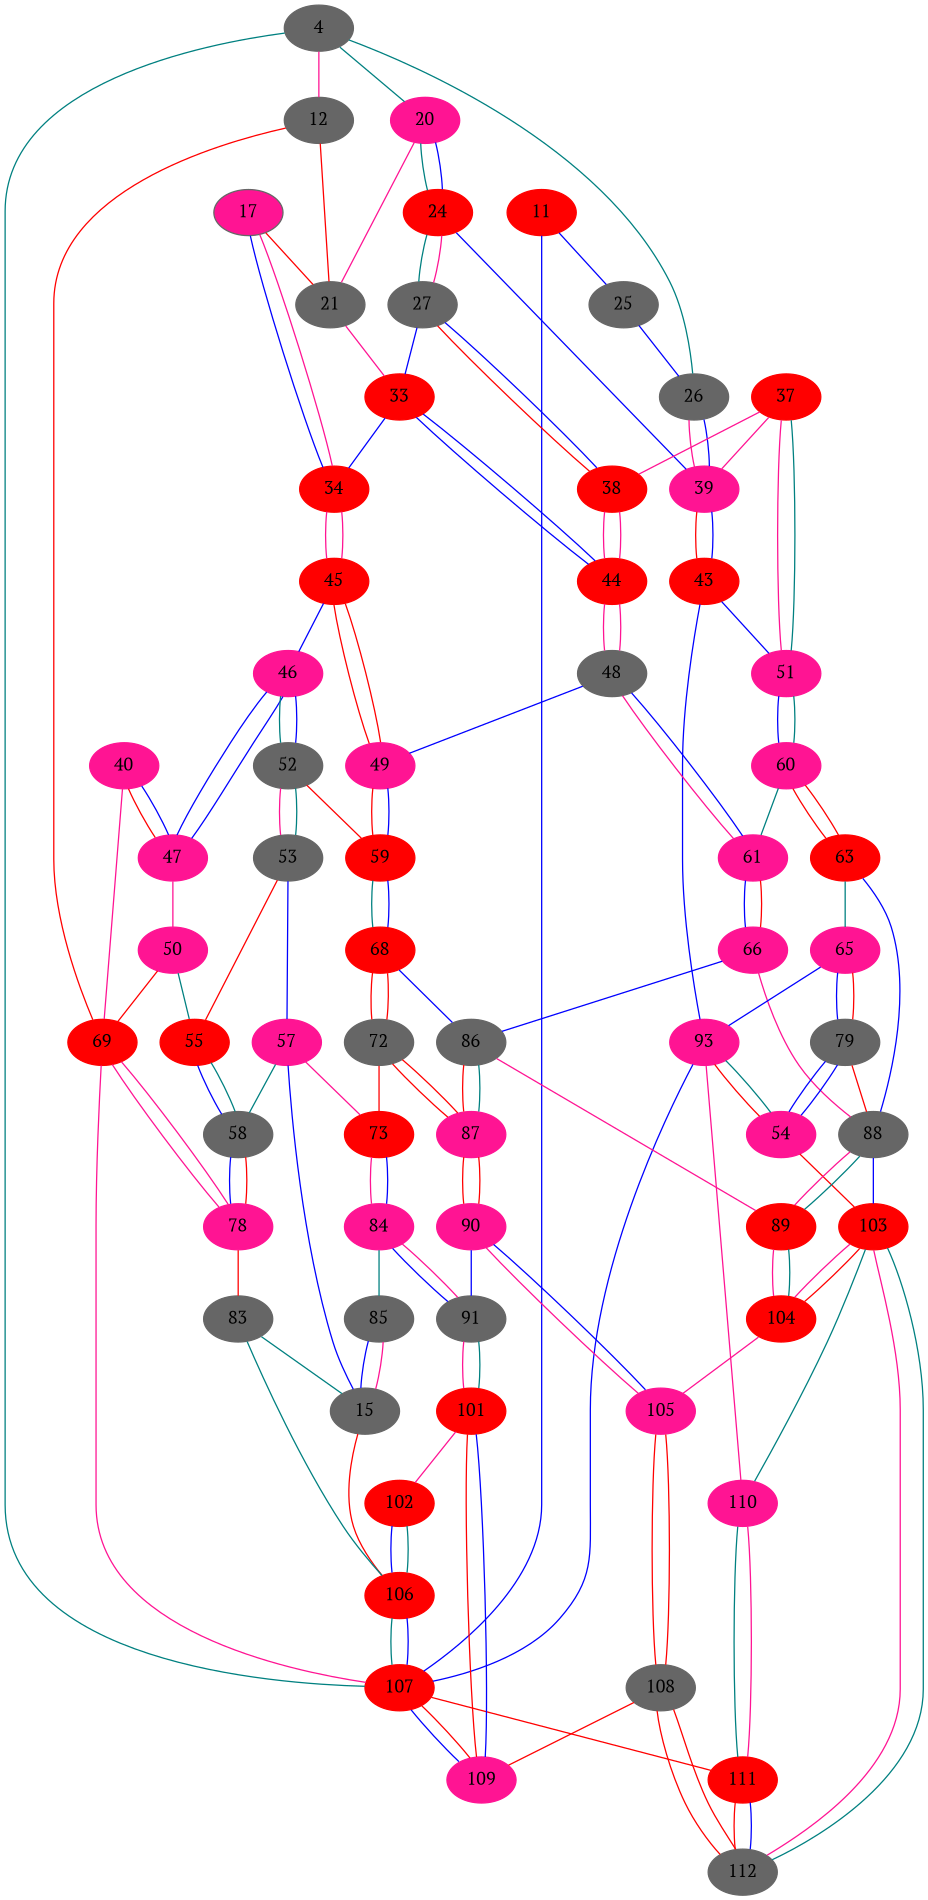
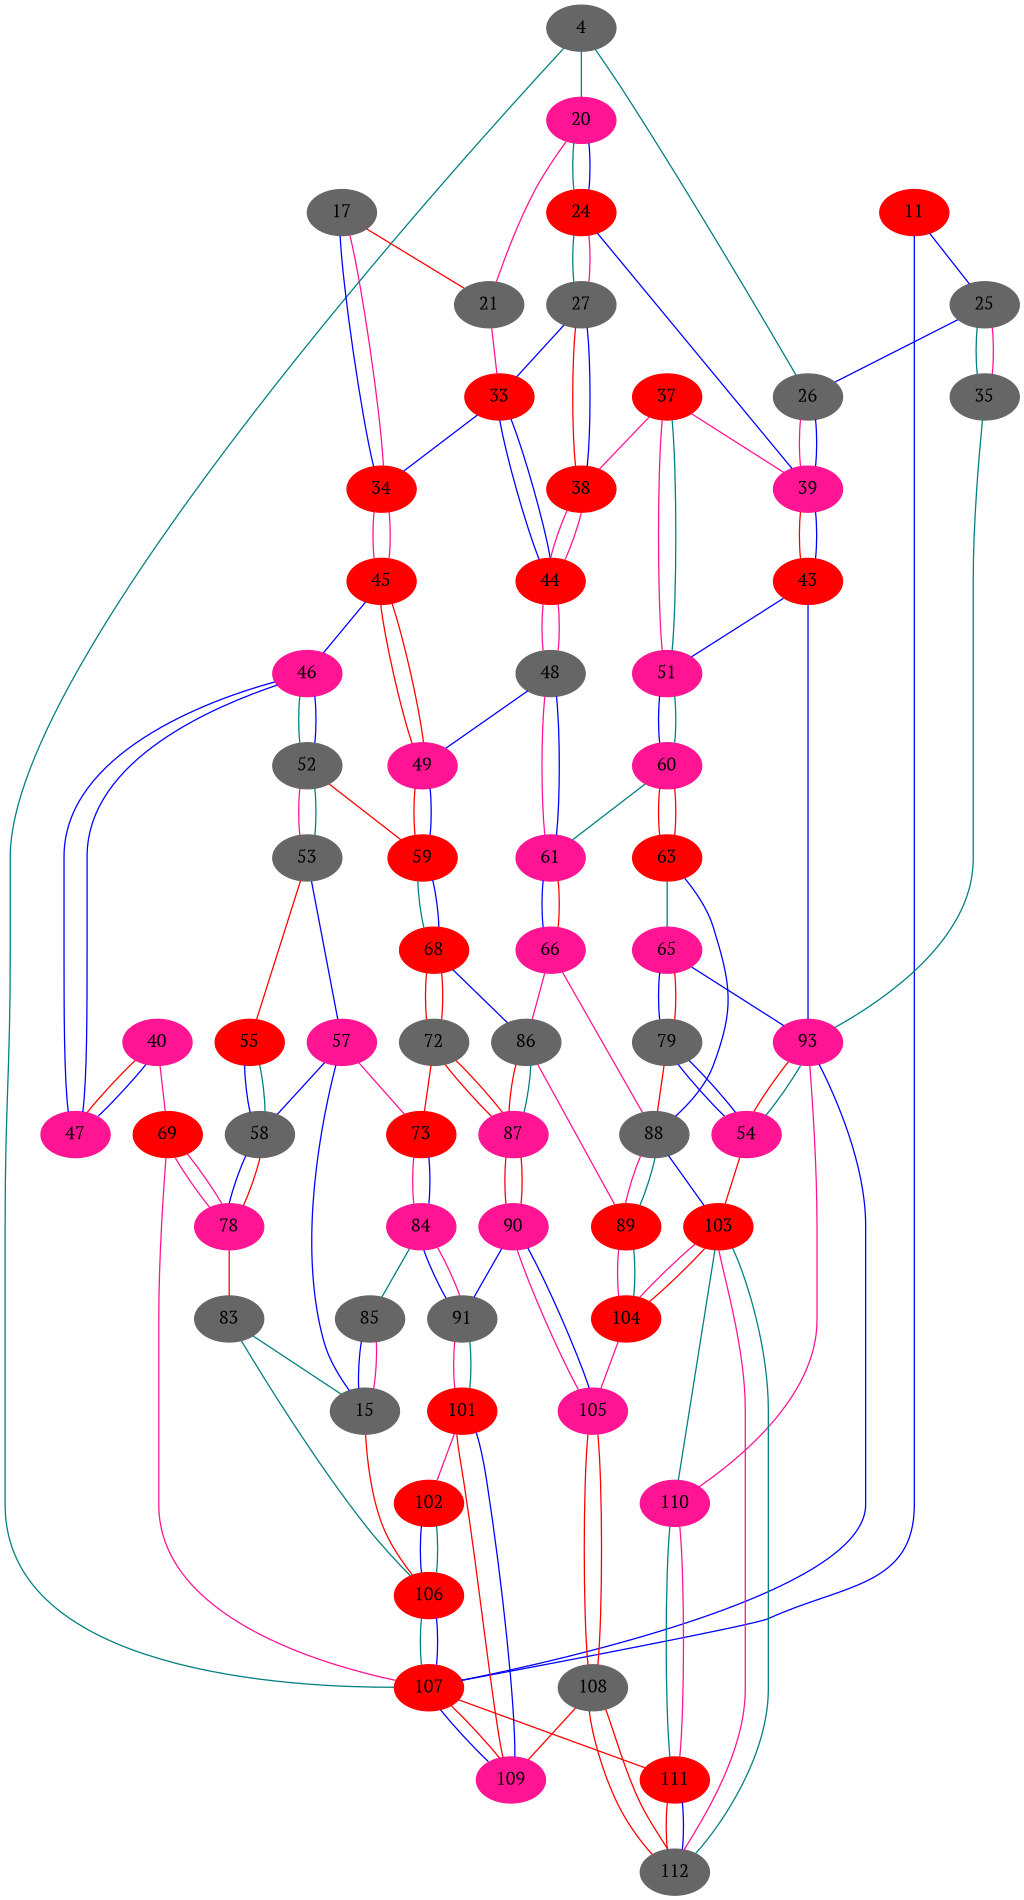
  graph {
    fontname="PT Serif"
    node [color=red fontname="PT Serif" style=filled]
    edge [color=blue fontname="PT Serif"]
    4 [color=gray40 super="+3+1"]
-   12 [color=gray40 super="+7"]
    20 [color=deeppink]
    26 [color=gray40 super="+22"]
    107 [super="+71+76+70+10"]
    21 [color=gray40 super="+16"]
    69 [super="+32+29"]
    24
    39 [color=deeppink super="+36"]
    109 [color=deeppink]
    111
    11
    25 [color=gray40 super="+14"]
+   35 [color=gray40]
    33 [super="+28"]
    78 [color=deeppink]
-   17 [color=gray40 fillcolor=deeppink]
+   17 [color=gray40]
    34
    45
    40 [color=deeppink super="+18"]
    47 [color=deeppink]
    27 [color=gray40]
    44
    38
    43
    93 [color=deeppink super="+77+41+42"]
    48 [color=gray40]
    46 [color=deeppink]
    49 [color=deeppink]
    n30 [color=deeppink label=54]
    110 [color=deeppink]
    37
    51 [color=deeppink]
    60 [color=deeppink]
-   50 [color=deeppink super="+30+31"]
    61 [color=deeppink]
    52 [color=gray40]
    59
    53 [color=gray40]
    55 [super="+54"]
    66 [color=deeppink]
    68
    58 [color=gray40]
    63
    57 [color=deeppink super="+56"]
    73
    n47 [color=gray40 label=15 super="+82+81"]
    84 [color=deeppink]
    106 [super="+98+97+96"]
    83 [color=gray40]
    86 [color=gray40 super="+67"]
    72 [color=gray40]
    65 [color=deeppink super="+62"]
    88 [color=gray40 super="+80"]
    79 [color=gray40]
    89
    103 [super="+100+92+99"]
    87 [color=deeppink]
    90 [color=deeppink]
    85 [color=gray40]
    91 [color=gray40]
    101
    104
    105 [color=deeppink]
    112 [color=gray40]
    108 [color=gray40]
    102
-   4 -- 12 [color=deeppink weight=2]
    4 -- 20 [color=teal]
    4 -- 26 [color=teal]
    4 -- 107 [color=teal]
-   12 -- 21 [color=red]
-   12 -- 69 [color=red]
    20 -- 21 [color=deeppink]
    20 -- 24 [color=teal]
    20 -- 24
    26 -- 39 [color=deeppink weight=2]
    26 -- 39
    107 -- 109
    107 -- 109 [color=red]
    107 -- 111 [color=red]
    21 -- 33 [color=deeppink]
    69 -- 107 [color=deeppink weight=2]
    69 -- 78 [color=deeppink]
    69 -- 78 [color=deeppink]
    24 -- 39
    24 -- 27 [color=teal]
    24 -- 27 [color=deeppink]
    39 -- 43 [color=red]
    39 -- 43
    111 -- 112 [color=red]
    111 -- 112
    11 -- 107 [weight=3]
    11 -- 25
    25 -- 26 [weight=2]
+   25 -- 35 [color=teal weight=2]
+   25 -- 35 [color=deeppink]
+   35 -- 93 [color=teal]
    33 -- 34
    33 -- 44
    33 -- 44
    78 -- 83 [color=red]
    17 -- 21 [color=red]
    17 -- 34
    17 -- 34 [color=deeppink]
    34 -- 45 [color=deeppink]
    34 -- 45 [color=deeppink]
    45 -- 46
    45 -- 49 [color=red]
    45 -- 49 [color=red]
    40 -- 69 [color=deeppink weight=2]
    40 -- 47 [color=red]
    40 -- 47
-   47 -- 50 [color=deeppink]
    27 -- 33
    27 -- 38 [color=red]
    27 -- 38
    44 -- 48 [color=deeppink]
    44 -- 48 [color=deeppink]
    38 -- 44 [color=deeppink]
    38 -- 44 [color=deeppink]
    43 -- 93
    43 -- 51
    93 -- 107
    93 -- n30 [color=red]
    93 -- n30 [color=teal]
    93 -- 110 [color=deeppink]
    48 -- 49
    48 -- 61 [color=deeppink]
    48 -- 61
    46 -- 47
    46 -- 47
    46 -- 52 [color=teal]
    46 -- 52
    49 -- 59 [color=red]
    49 -- 59
    n30 -- 103 [color=red]
    110 -- 111 [color=teal]
    110 -- 111 [color=deeppink]
    37 -- 39 [color=deeppink]
    37 -- 38 [color=deeppink]
    37 -- 51 [color=deeppink]
    37 -- 51 [color=teal]
    51 -- 60
    51 -- 60 [color=teal]
    60 -- 61 [color=teal]
    60 -- 63 [color=red]
    60 -- 63 [color=red]
-   50 -- 69 [color=red weight=2]
-   50 -- 55 [color=teal weight=2]
    61 -- 66
    61 -- 66 [color=red]
    52 -- 59 [color=red]
    52 -- 53 [color=deeppink]
    52 -- 53 [color=teal]
    59 -- 68 [color=teal]
    59 -- 68
    53 -- 55 [color=red]
    53 -- 57
    55 -- 58
    55 -- 58 [color=teal]
-   66 -- 86
+   66 -- 86 [color=deeppink]
    66 -- 88 [color=deeppink]
    68 -- 86
    68 -- 72 [color=red]
    68 -- 72 [color=red]
    58 -- 78
    58 -- 78 [color=red]
    63 -- 65 [color=teal]
    63 -- 88
-   57 -- 58 [color=teal]
+   57 -- 58
    57 -- 73 [color=deeppink]
    57 -- n47
    73 -- 84 [color=deeppink]
    73 -- 84
    n47 -- 106 [color=red]
    84 -- 85 [color=teal]
    84 -- 91
    84 -- 91 [color=deeppink]
    106 -- 107 [color=teal weight=2]
    106 -- 107
    83 -- n47 [color=teal]
    83 -- 106 [color=teal]
    86 -- 89 [color=deeppink]
    86 -- 87 [color=red]
    86 -- 87 [color=teal]
    72 -- 73 [color=red]
    72 -- 87 [color=red]
    72 -- 87 [color=red]
    65 -- 93 [weight=2]
    65 -- 79
    65 -- 79 [color=red]
    88 -- 89 [color=deeppink]
    88 -- 89 [color=teal]
    88 -- 103 [weight=2]
    79 -- n30
    79 -- n30
    79 -- 88 [color=red]
    89 -- 104 [color=deeppink]
    89 -- 104 [color=teal]
    103 -- 110 [color=teal]
    103 -- 104 [color=deeppink]
    103 -- 104 [color=red]
    103 -- 112 [color=deeppink]
    103 -- 112 [color=teal]
    87 -- 90 [color=red]
    87 -- 90 [color=red]
    90 -- 91
    90 -- 105 [color=deeppink]
    90 -- 105
    85 -- n47 [weight=2]
    85 -- n47 [color=deeppink]
    91 -- 101 [color=deeppink]
    91 -- 101 [color=teal]
    101 -- 109 [color=red]
    101 -- 109
    101 -- 102 [color=deeppink]
    104 -- 105 [color=deeppink]
    105 -- 108 [color=red]
    105 -- 108 [color=red]
    108 -- 109 [color=red]
    108 -- 112 [color=red]
    108 -- 112 [color=red]
    102 -- 106 [weight=2]
    102 -- 106 [color=teal]
  }
